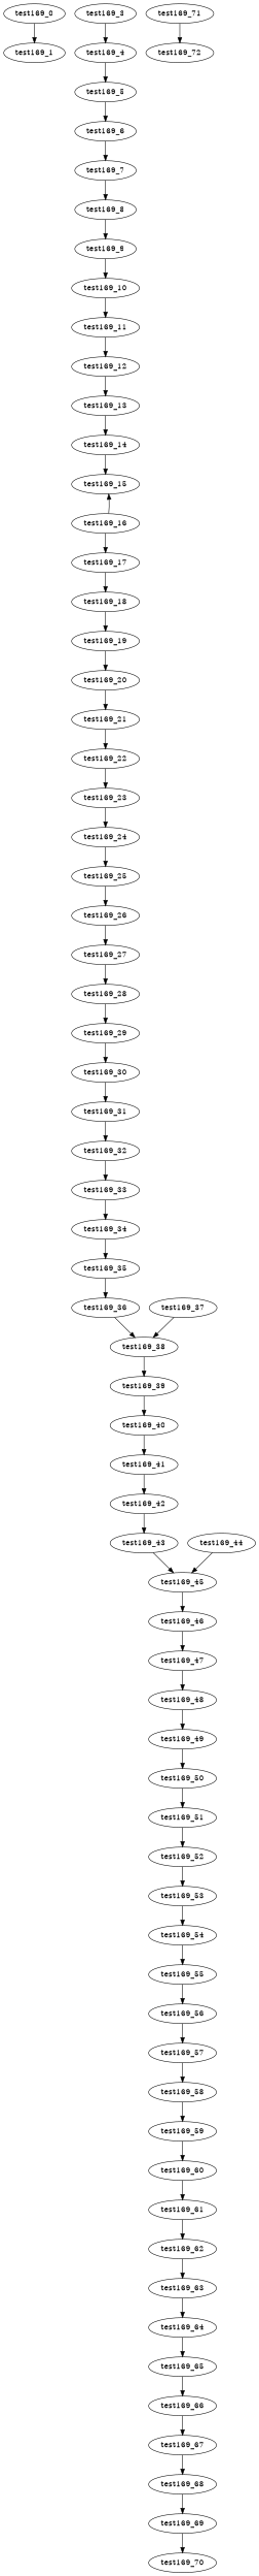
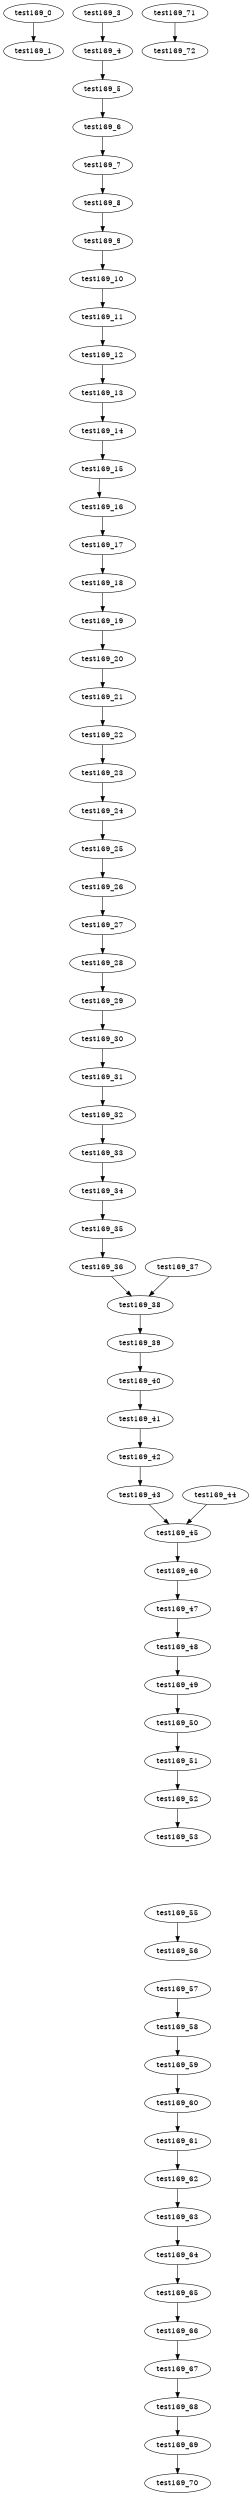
  digraph {
    test169_0
    test169_1
    test169_3
    test169_4
    test169_5
    test169_6
    test169_7
    test169_8
    test169_9
    test169_10
    test169_11
    test169_12
    test169_13
    test169_14
    test169_15
    test169_16
    test169_17
    test169_18
    test169_19
    test169_20
    test169_21
    test169_22
    test169_23
    test169_24
    test169_25
    test169_26
    test169_27
    test169_28
    test169_29
    test169_30
    test169_31
    test169_32
    test169_33
    test169_34
    test169_35
    test169_36
    test169_38
    test169_37
    test169_39
    test169_40
    test169_41
    test169_42
    test169_43
    test169_45
    test169_44
    test169_46
    test169_47
    test169_48
    test169_49
    test169_50
    test169_51
    test169_52
    test169_53
-   test169_54
    test169_55
    test169_56
    test169_57
    test169_58
    test169_59
    test169_60
    test169_61
    test169_62
    test169_63
    test169_64
    test169_65
    test169_66
    test169_67
    test169_68
    test169_69
    test169_70
    test169_71
    test169_72
    test169_0 -> test169_1
    test169_3 -> test169_4
    test169_4 -> test169_5
    test169_5 -> test169_6
    test169_6 -> test169_7
    test169_7 -> test169_8
    test169_8 -> test169_9
    test169_9 -> test169_10
    test169_10 -> test169_11
    test169_11 -> test169_12
    test169_12 -> test169_13
    test169_13 -> test169_14
    test169_14 -> test169_15
-   test169_16 -> test169_15
+   test169_15 -> test169_16
    test169_16 -> test169_17
    test169_17 -> test169_18
    test169_18 -> test169_19
    test169_19 -> test169_20
    test169_20 -> test169_21
    test169_21 -> test169_22
    test169_22 -> test169_23
    test169_23 -> test169_24
    test169_24 -> test169_25
    test169_25 -> test169_26
    test169_26 -> test169_27
    test169_27 -> test169_28
    test169_28 -> test169_29
    test169_29 -> test169_30
    test169_30 -> test169_31
    test169_31 -> test169_32
    test169_32 -> test169_33
    test169_33 -> test169_34
    test169_34 -> test169_35
    test169_35 -> test169_36
    test169_36 -> test169_38
    test169_38 -> test169_39
    test169_37 -> test169_38
    test169_39 -> test169_40
    test169_40 -> test169_41
    test169_41 -> test169_42
    test169_42 -> test169_43
    test169_43 -> test169_45
    test169_45 -> test169_46
    test169_44 -> test169_45
    test169_46 -> test169_47
    test169_47 -> test169_48
    test169_48 -> test169_49
    test169_49 -> test169_50
    test169_50 -> test169_51
    test169_51 -> test169_52
    test169_52 -> test169_53
-   test169_53 -> test169_54
-   test169_54 -> test169_55
    test169_55 -> test169_56
-   test169_56 -> test169_57
    test169_57 -> test169_58
    test169_58 -> test169_59
    test169_59 -> test169_60
    test169_60 -> test169_61
    test169_61 -> test169_62
    test169_62 -> test169_63
    test169_63 -> test169_64
    test169_64 -> test169_65
    test169_65 -> test169_66
    test169_66 -> test169_67
    test169_67 -> test169_68
    test169_68 -> test169_69
    test169_69 -> test169_70
    test169_71 -> test169_72
  }
